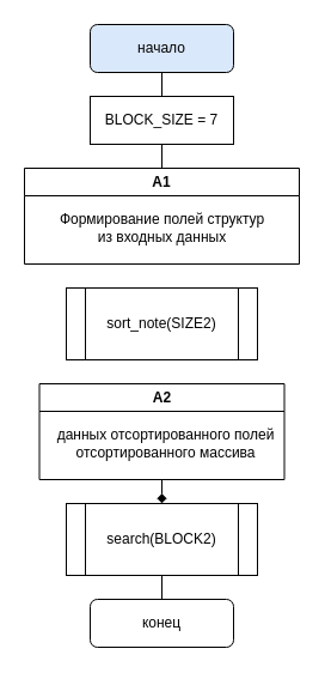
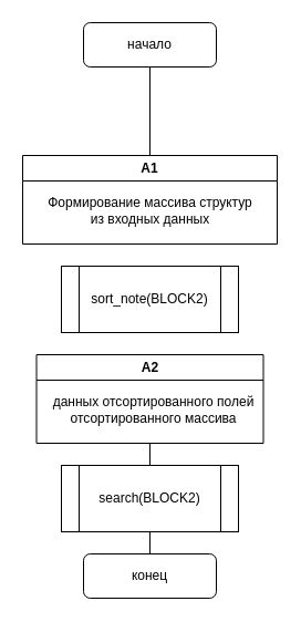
  <mxCell id="0" />
  <mxCell id="1" parent="0" />
- <mxCell id="2" value="начало" style="rounded=1;whiteSpace=wrap;html=1;fillColor=#dae8fc;" parent="1" vertex="1"><mxGeometry x="75" width="120" height="40" as="geometry" y="20" /></mxCell>
+ <mxCell id="2" value="начало" style="rounded=1;whiteSpace=wrap;html=1;" parent="1" vertex="1"><mxGeometry x="75" width="120" height="40" as="geometry" y="20" /></mxCell>
  <mxCell id="3" value="" style="endArrow=none;html=1;rounded=0;entryX=0.5;entryY=1;entryDx=0;entryDy=0;exitX=0.5;exitY=0;exitDx=0;exitDy=0;" parent="1" source="4" target="2" edge="1"><mxGeometry width="50" height="50" relative="1" as="geometry"><mxPoint x="135" y="120" as="sourcePoint" /><mxPoint x="355" y="410" as="targetPoint" /></mxGeometry></mxCell>
  <mxCell id="4" value="A1" style="swimlane;whiteSpace=wrap;html=1;" parent="1" vertex="1"><mxGeometry x="20" y="140" width="230" height="80" as="geometry" /></mxCell>
- <mxCell id="5" value="Формирование полей структур&lt;br&gt;из входных данных" style="text;html=1;align=center;verticalAlign=middle;resizable=0;points=[];autosize=1;strokeColor=none;fillColor=none;" parent="4" vertex="1"><mxGeometry x="10" y="30" width="210" height="40" as="geometry" /></mxCell>
- <mxCell id="6" value="sort_note(SIZE2)" style="shape=process;whiteSpace=wrap;html=1;backgroundOutline=1;" parent="1" vertex="1"><mxGeometry x="55" y="240" width="160" height="60" as="geometry" /></mxCell>
+ <mxCell id="5" value="Формирование массива структур&lt;br&gt;из входных данных" style="text;html=1;align=center;verticalAlign=middle;resizable=0;points=[];autosize=1;strokeColor=none;fillColor=none;" parent="4" vertex="1"><mxGeometry x="10" y="30" width="210" height="40" as="geometry" /></mxCell>
+ <mxCell id="6" value="sort_note(BLOCK2)" style="shape=process;whiteSpace=wrap;html=1;backgroundOutline=1;" parent="1" vertex="1"><mxGeometry x="55" y="240" width="160" height="60" as="geometry" /></mxCell>
  <mxCell id="7" value="A2" style="swimlane;whiteSpace=wrap;html=1;" parent="1" vertex="1"><mxGeometry x="32.5" y="320" width="205" height="80" as="geometry" /></mxCell>
  <mxCell id="8" value="данных отсортированного полей&lt;br&gt;отсортированного&amp;nbsp;массива" style="text;html=1;align=center;verticalAlign=middle;resizable=0;points=[];autosize=1;strokeColor=none;fillColor=none;" parent="7" vertex="1"><mxGeometry x="5" y="30" width="200" height="40" as="geometry" /></mxCell>
- <mxCell id="9" value="" style="endArrow=diamond;html=1;rounded=0;exitX=0.5;exitY=1;exitDx=0;exitDy=0;entryX=0.5;entryY=0;entryDx=0;entryDy=0;" parent="1" source="7" target="10" edge="1"><mxGeometry width="50" height="50" relative="1" as="geometry"><mxPoint x="425" y="370" as="sourcePoint" /><mxPoint x="135" y="420" as="targetPoint" /></mxGeometry></mxCell>
+ <mxCell id="9" value="" style="endArrow=none;html=1;rounded=0;exitX=0.5;exitY=1;exitDx=0;exitDy=0;entryX=0.5;entryY=0;entryDx=0;entryDy=0;" parent="1" source="7" target="10" edge="1"><mxGeometry width="50" height="50" relative="1" as="geometry"><mxPoint x="425" y="370" as="sourcePoint" /><mxPoint x="135" y="420" as="targetPoint" /></mxGeometry></mxCell>
  <mxCell id="10" value="search(BLOCK2)" style="shape=process;whiteSpace=wrap;html=1;backgroundOutline=1;" parent="1" vertex="1"><mxGeometry x="55" y="420" width="160" height="60" as="geometry" /></mxCell>
  <mxCell id="11" value="" style="endArrow=none;html=1;rounded=0;entryX=0.5;entryY=1;entryDx=0;entryDy=0;exitX=0.5;exitY=0;exitDx=0;exitDy=0;" parent="1" source="12" target="10" edge="1"><mxGeometry width="50" height="50" relative="1" as="geometry"><mxPoint x="135" y="500" as="sourcePoint" /><mxPoint x="475" y="430" as="targetPoint" /></mxGeometry></mxCell>
  <mxCell id="12" value="конец" style="rounded=1;whiteSpace=wrap;html=1;" parent="1" vertex="1"><mxGeometry x="75" y="500" width="120" height="40" as="geometry" /></mxCell>
- <mxCell id="13" value="BLOCK_SIZE = 7" style="rounded=0;whiteSpace=wrap;html=1;" vertex="1" parent="1"><mxGeometry x="75" y="80" width="120" height="40" as="geometry" /></mxCell>
